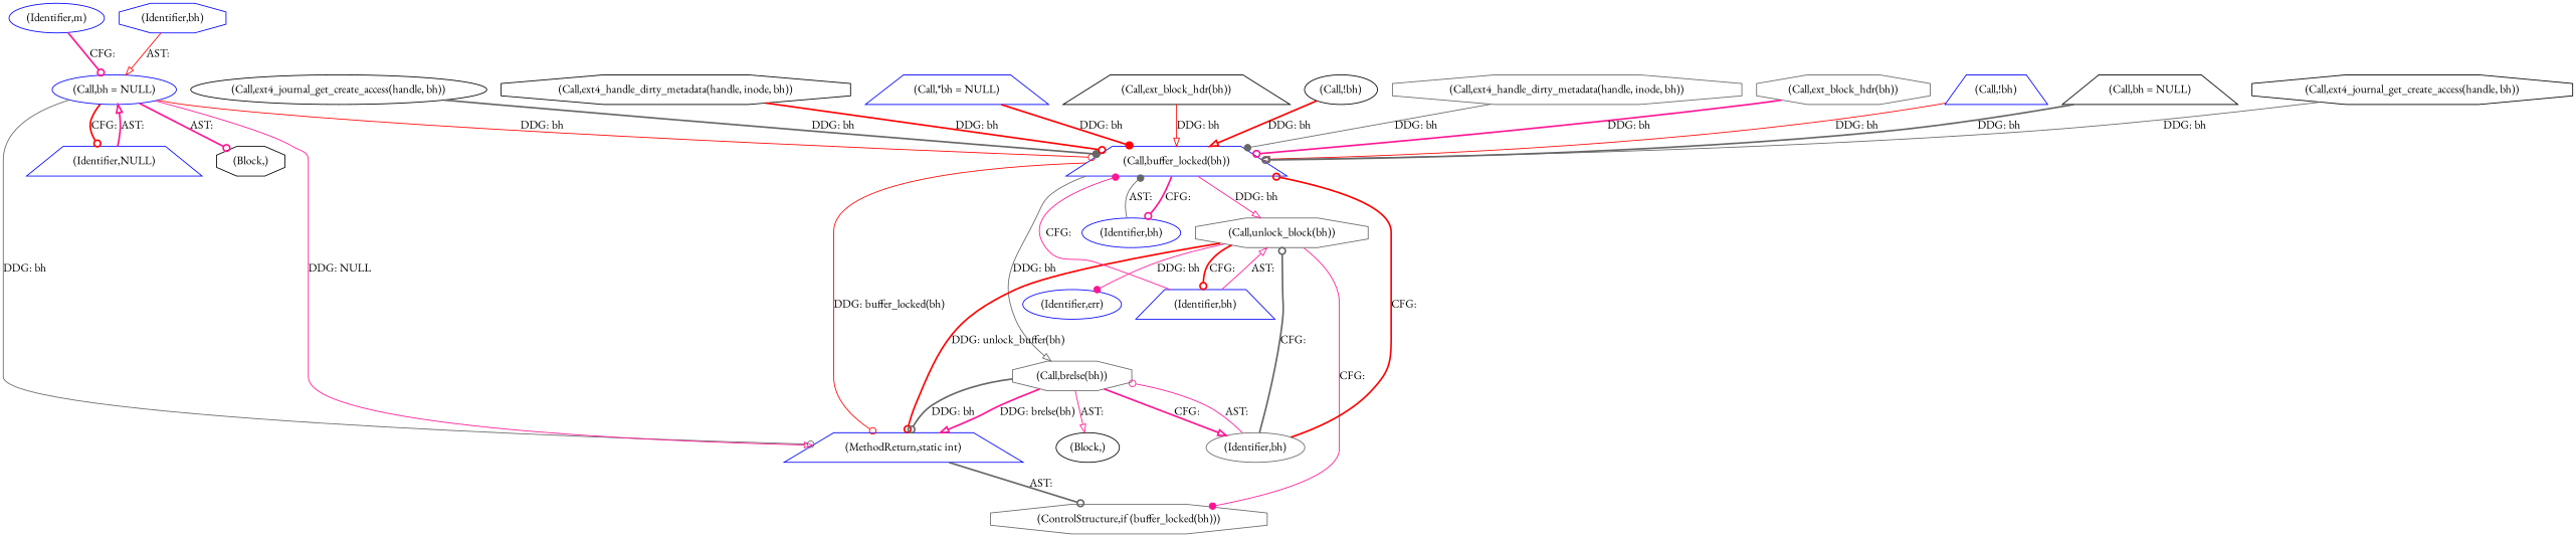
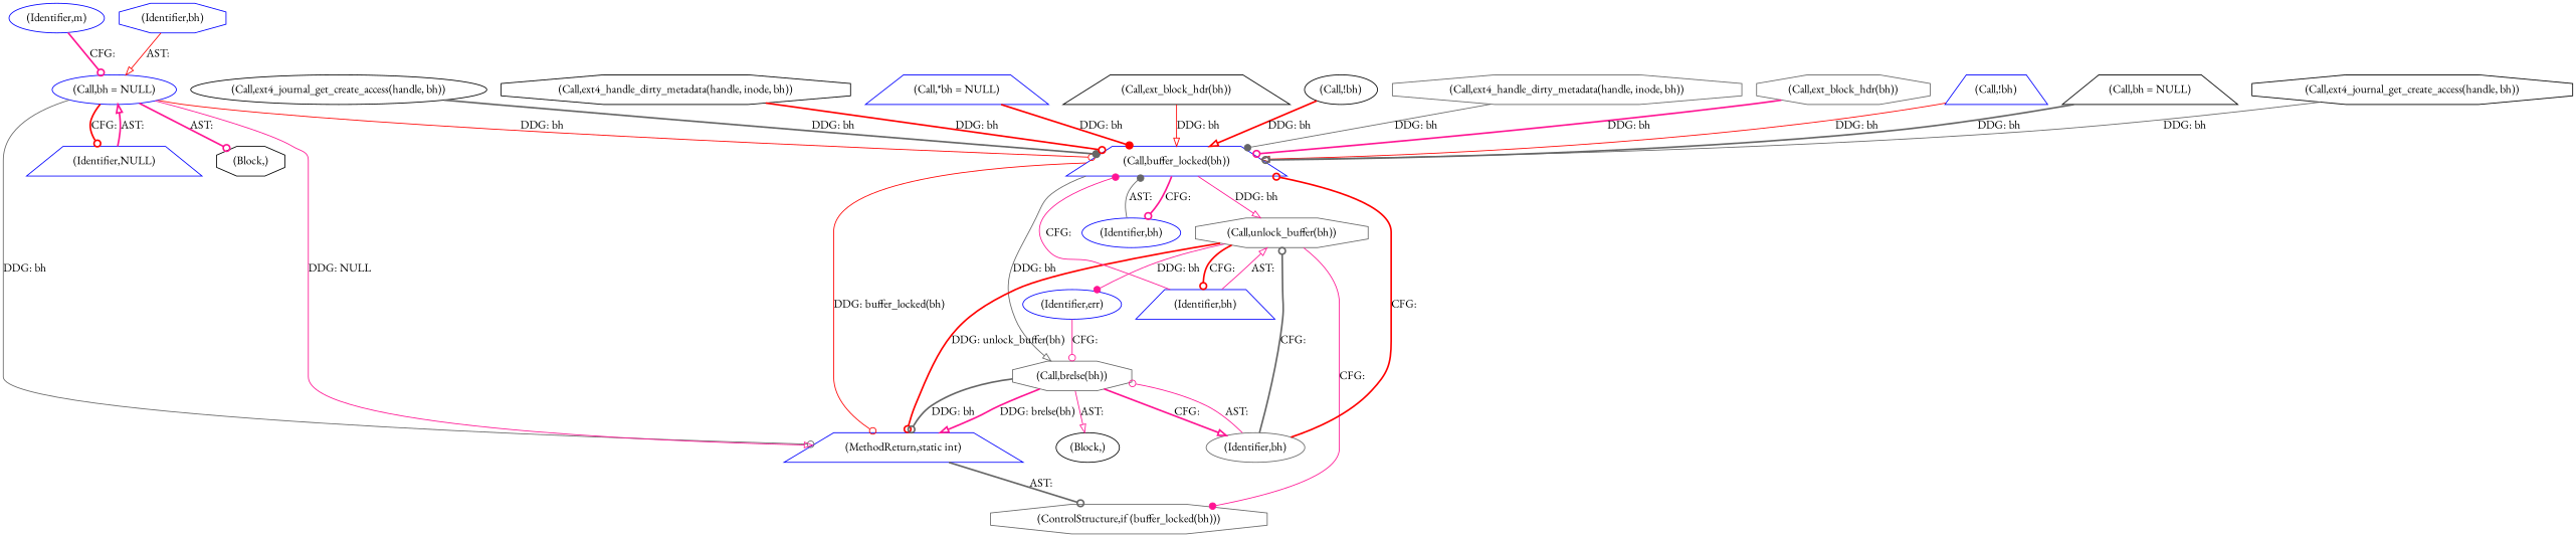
  digraph {
    fontname="EB Garamond"
    node [color=blue fontname="EB Garamond" shape=octagon]
    edge [arrowhead=odot color=deeppink fontname="EB Garamond" style=solid]
    n1 [label="(Call,bh = NULL)" shape=ellipse]
    n2 [label="(Call,buffer_locked(bh))" shape=trapezium]
    n3 [color=black label="(Block,)"]
    n4 [label="(Identifier,NULL)" shape=trapezium]
    n5 [label="(MethodReturn,static int)" shape=trapezium]
-   n6 [color=gray40 label="(Call,unlock_block(bh))"]
+   n6 [color=gray40 label="(Call,unlock_buffer(bh))"]
    n7 [color=gray40 label="(Call,brelse(bh))"]
    n8 [label="(Identifier,bh)" shape=ellipse]
    n9 [color=gray40 label="(ControlStructure,if (buffer_locked(bh)))"]
    n10 [label="(Identifier,bh)" shape=trapezium]
    n11 [label="(Identifier,err)" shape=ellipse]
    n12 [color=black label="(Block,)" shape=ellipse]
    n13 [color=gray40 label="(Identifier,bh)" shape=ellipse]
    n14 [label="(Identifier,m)" shape=ellipse]
    n15 [color=black label="(Call,ext4_journal_get_create_access(handle, bh))" shape=ellipse]
    n16 [color=black label="(Call,ext4_handle_dirty_metadata(handle, inode, bh))"]
    n17 [label="(Call,*bh = NULL)" shape=trapezium]
    n18 [color=black label="(Call,ext_block_hdr(bh))" shape=trapezium]
    n19 [color=black label="(Call,!bh)" shape=ellipse]
    n20 [color=gray40 label="(Call,ext4_handle_dirty_metadata(handle, inode, bh))"]
    n21 [label="(Identifier,bh)"]
    n22 [color=gray40 label="(Call,ext_block_hdr(bh))"]
    n23 [label="(Call,!bh)" shape=trapezium]
    n24 [color=black label="(Call,bh = NULL)" shape=trapezium]
    n25 [color=black label="(Call,ext4_journal_get_create_access(handle, bh))"]
    n1 -> n2 [color=red label="DDG: bh"]
    n1 -> n3 [label="AST: " style=bold]
    n1 -> n4 [color=red label="CFG: " style=bold]
    n1 -> n5 [color=gray40 label="DDG: bh"]
    n1 -> n5 [arrowhead=onormal label="DDG: NULL"]
    n2 -> n5 [color=red label="DDG: buffer_locked(bh)"]
    n2 -> n6 [arrowhead=onormal label="DDG: bh"]
    n2 -> n7 [arrowhead=onormal color=gray40 label="DDG: bh"]
    n2 -> n8 [label="CFG: " style=bold]
    n4 -> n1 [arrowhead=onormal label="AST: " style=bold]
    n5 -> n9 [color=gray40 label="AST: " style=bold]
    n6 -> n5 [color=red label="DDG: unlock_buffer(bh)" style=bold]
    n6 -> n9 [arrowhead=dot label="CFG: "]
    n6 -> n10 [color=red label="CFG: " style=bold]
    n6 -> n11 [arrowhead=dot label="DDG: bh"]
    n7 -> n5 [color=gray40 label="DDG: bh" style=bold]
    n7 -> n5 [arrowhead=onormal label="DDG: brelse(bh)" style=bold]
    n7 -> n12 [arrowhead=onormal label="AST: "]
    n7 -> n13 [arrowhead=onormal label="CFG: " style=bold]
    n8 -> n2 [arrowhead=dot color=gray40 label="AST: "]
    n10 -> n2 [arrowhead=dot label="CFG: "]
    n10 -> n6 [arrowhead=onormal label="AST: "]
+   n11 -> n7 [label="CFG: "]
    n13 -> n2 [color=red label="CFG: " style=bold]
    n13 -> n6 [color=gray40 label="CFG: " style=bold]
    n13 -> n7 [label="AST: "]
    n14 -> n1 [label="CFG: " style=bold]
    n15 -> n2 [arrowhead=dot color=gray40 label="DDG: bh" style=bold]
    n16 -> n2 [color=red label="DDG: bh" style=bold]
    n17 -> n2 [arrowhead=dot color=red label="DDG: bh" style=bold]
    n18 -> n2 [arrowhead=onormal color=red label="DDG: bh"]
    n19 -> n2 [arrowhead=onormal color=red label="DDG: bh" style=bold]
    n20 -> n2 [arrowhead=dot color=gray40 label="DDG: bh"]
    n21 -> n1 [arrowhead=onormal color=red label="AST: "]
    n22 -> n2 [label="DDG: bh" style=bold]
    n23 -> n2 [arrowhead=onormal color=red label="DDG: bh"]
    n24 -> n2 [color=gray40 label="DDG: bh" style=bold]
    n25 -> n2 [arrowhead=onormal color=gray40 label="DDG: bh"]
  }
